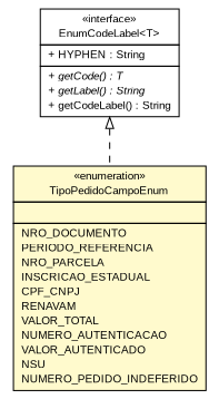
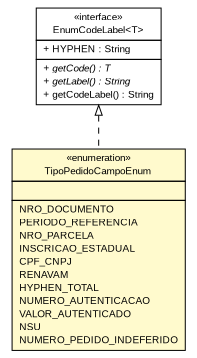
  digraph {
    nodesep=0.25
    ranksep=0.5
    node [fontcolor=black fontname=arial fontsize=10.0 shape=plaintext]
    n1 [label=<<table title="br.gov.to.sefaz.persistence.enums.EnumCodeLabel" border="0" cellborder="1" cellspacing="0" cellpadding="2" port="p" href="../../../persistence/enums/EnumCodeLabel.html"> 		<tr><td><table border="0" cellspacing="0" cellpadding="1"> <tr><td align="center" balign="center"> &#171;interface&#187; </td></tr> <tr><td align="center" balign="center"> EnumCodeLabel&lt;T&gt; </td></tr> 		</table></td></tr> 		<tr><td><table border="0" cellspacing="0" cellpadding="1"> <tr><td align="left" balign="left"> + HYPHEN : String </td></tr> 		</table></td></tr> 		<tr><td><table border="0" cellspacing="0" cellpadding="1"> <tr><td align="left" balign="left"><font face="arial italic" point-size="10.0"> + getCode() : T </font></td></tr> <tr><td align="left" balign="left"><font face="arial italic" point-size="10.0"> + getLabel() : String </font></td></tr> <tr><td align="left" balign="left"> + getCodeLabel() : String </td></tr> 		</table></td></tr> 		</table>>]
-   n2 [label=<<table title="br.gov.to.sefaz.arr.persistence.enums.TipoPedidoCampoEnum" border="0" cellborder="1" cellspacing="0" cellpadding="2" port="p" bgcolor="lemonChiffon" href="./TipoPedidoCampoEnum.html"> 		<tr><td><table border="0" cellspacing="0" cellpadding="1"> <tr><td align="center" balign="center"> &#171;enumeration&#187; </td></tr> <tr><td align="center" balign="center"> TipoPedidoCampoEnum </td></tr> 		</table></td></tr> 		<tr><td><table border="0" cellspacing="0" cellpadding="1"> <tr><td align="left" balign="left">  </td></tr> 		</table></td></tr> 		<tr><td><table border="0" cellspacing="0" cellpadding="1"> <tr><td align="left" balign="left"> NRO_DOCUMENTO </td></tr> <tr><td align="left" balign="left"> PERIODO_REFERENCIA </td></tr> <tr><td align="left" balign="left"> NRO_PARCELA </td></tr> <tr><td align="left" balign="left"> INSCRICAO_ESTADUAL </td></tr> <tr><td align="left" balign="left"> CPF_CNPJ </td></tr> <tr><td align="left" balign="left"> RENAVAM </td></tr> <tr><td align="left" balign="left"> VALOR_TOTAL </td></tr> <tr><td align="left" balign="left"> NUMERO_AUTENTICACAO </td></tr> <tr><td align="left" balign="left"> VALOR_AUTENTICADO </td></tr> <tr><td align="left" balign="left"> NSU </td></tr> <tr><td align="left" balign="left"> NUMERO_PEDIDO_INDEFERIDO </td></tr> 		</table></td></tr> 		</table>>]
+   n2 [label=<<table title="br.gov.to.sefaz.arr.persistence.enums.TipoPedidoCampoEnum" border="0" cellborder="1" cellspacing="0" cellpadding="2" port="p" bgcolor="lemonChiffon" href="./TipoPedidoCampoEnum.html"> 		<tr><td><table border="0" cellspacing="0" cellpadding="1"> <tr><td align="center" balign="center"> &#171;enumeration&#187; </td></tr> <tr><td align="center" balign="center"> TipoPedidoCampoEnum </td></tr> 		</table></td></tr> 		<tr><td><table border="0" cellspacing="0" cellpadding="1"> <tr><td align="left" balign="left">  </td></tr> 		</table></td></tr> 		<tr><td><table border="0" cellspacing="0" cellpadding="1"> <tr><td align="left" balign="left"> NRO_DOCUMENTO </td></tr> <tr><td align="left" balign="left"> PERIODO_REFERENCIA </td></tr> <tr><td align="left" balign="left"> NRO_PARCELA </td></tr> <tr><td align="left" balign="left"> INSCRICAO_ESTADUAL </td></tr> <tr><td align="left" balign="left"> CPF_CNPJ </td></tr> <tr><td align="left" balign="left"> RENAVAM </td></tr> <tr><td align="left" balign="left"> HYPHEN_TOTAL </td></tr> <tr><td align="left" balign="left"> NUMERO_AUTENTICACAO </td></tr> <tr><td align="left" balign="left"> VALOR_AUTENTICADO </td></tr> <tr><td align="left" balign="left"> NSU </td></tr> <tr><td align="left" balign="left"> NUMERO_PEDIDO_INDEFERIDO </td></tr> 		</table></td></tr> 		</table>>]
    n1 -> n2 [arrowtail=empty dir=back fontname=arial fontsize=10 headport=p labelfontname=arial labelfontsize=10 style=dashed tailport=p]
  }
